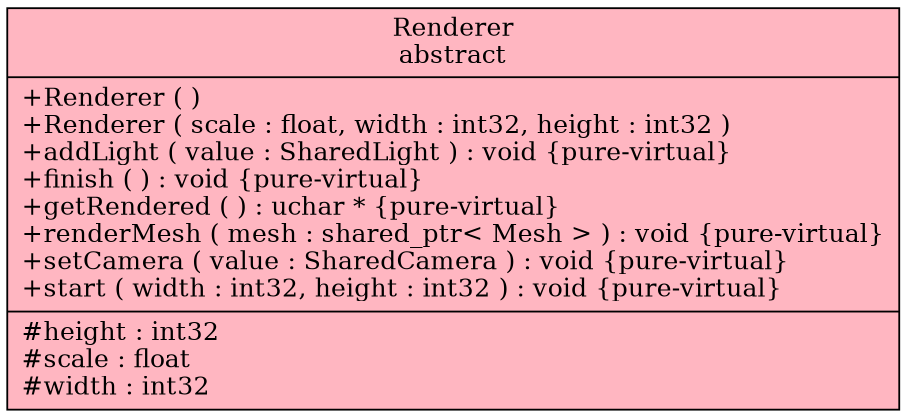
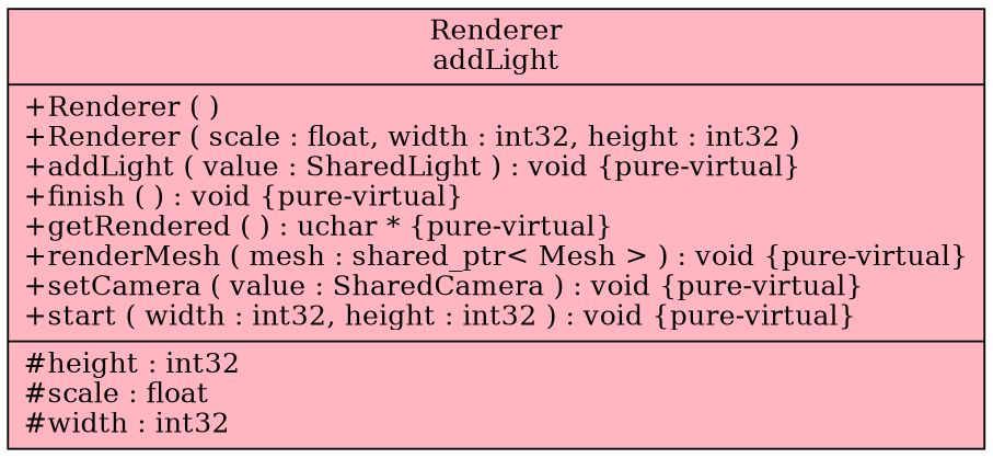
  digraph {
    rankdir=RL
-   n1 [label="Renderer\nabstract\n|+Renderer (  )\l+Renderer ( scale : float, width : int32, height : int32 )\l+addLight ( value : SharedLight ) : void \{pure-virtual\}\l+finish (  ) : void \{pure-virtual\}\l+getRendered (  ) : uchar * \{pure-virtual\}\l+renderMesh ( mesh : shared_ptr\< Mesh \> ) : void \{pure-virtual\}\l+setCamera ( value : SharedCamera ) : void \{pure-virtual\}\l+start ( width : int32, height : int32 ) : void \{pure-virtual\}\l|#height : int32\l#scale : float\l#width : int32\l" shape=record style=filled fillcolor=lightpink]
+   n1 [label="Renderer\naddLight\n|+Renderer (  )\l+Renderer ( scale : float, width : int32, height : int32 )\l+addLight ( value : SharedLight ) : void \{pure-virtual\}\l+finish (  ) : void \{pure-virtual\}\l+getRendered (  ) : uchar * \{pure-virtual\}\l+renderMesh ( mesh : shared_ptr\< Mesh \> ) : void \{pure-virtual\}\l+setCamera ( value : SharedCamera ) : void \{pure-virtual\}\l+start ( width : int32, height : int32 ) : void \{pure-virtual\}\l|#height : int32\l#scale : float\l#width : int32\l" shape=record style=filled fillcolor=lightpink]
  }
